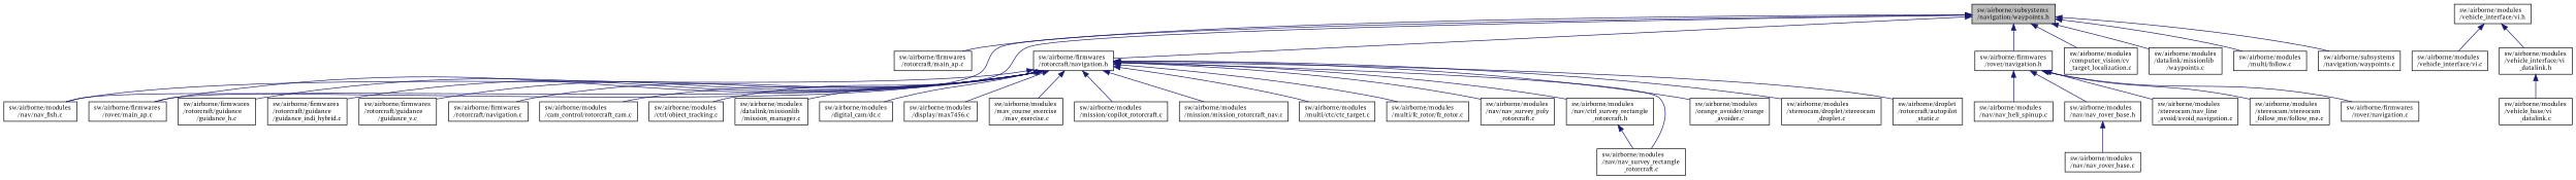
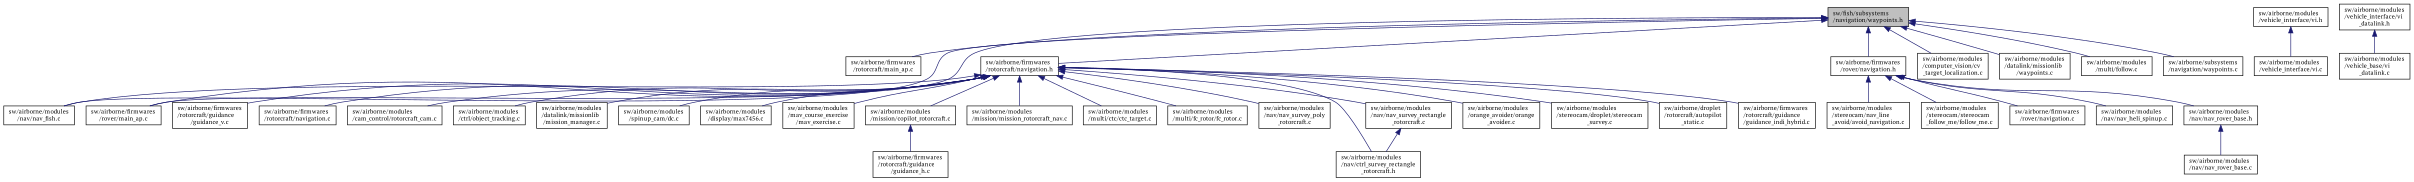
  digraph {
    fontname="PT Serif"
    node [color=black fillcolor=white fontname="PT Serif" fontsize=10 shape=record style=filled]
    edge [color=midnightblue dir=back fontname="PT Serif" fontsize=10 labelfontname=FreeSans labelfontsize=10 style=solid]
-   n1 [fillcolor=grey75 fontcolor=black height=0.2 label="sw/airborne/subsystems\l/navigation/waypoints.h" width=0.4]
+   n1 [fillcolor=grey75 fontcolor=black height=0.2 label="sw/fish/subsystems\l/navigation/waypoints.h" width=0.4]
    n2 [height=0.2 label="sw/airborne/firmwares\l/rotorcraft/main_ap.c" width=0.4]
    n3 [height=0.2 label="sw/airborne/firmwares\l/rotorcraft/navigation.h" width=0.4]
    n4 [height=0.2 label="sw/airborne/modules\l/nav/nav_fish.c" width=0.4]
    n5 [height=0.2 label="sw/airborne/firmwares\l/rover/main_ap.c" width=0.4]
    n6 [height=0.2 label="sw/airborne/firmwares\l/rover/navigation.h" width=0.4]
    n7 [height=0.2 label="sw/airborne/modules\l/computer_vision/cv\l_target_localization.c" width=0.4]
    n8 [height=0.2 label="sw/airborne/modules\l/datalink/missionlib\l/waypoints.c" width=0.4]
    n9 [height=0.2 label="sw/airborne/modules\l/multi/follow.c" width=0.4]
    n10 [height=0.2 label="sw/airborne/subsystems\l/navigation/waypoints.c" width=0.4]
    n11 [height=0.2 label="sw/airborne/droplet\l/rotorcraft/autopilot\l_static.c" width=0.4]
    n12 [height=0.2 label="sw/airborne/firmwares\l/rotorcraft/guidance\l/guidance_h.c" width=0.4]
    n13 [height=0.2 label="sw/airborne/firmwares\l/rotorcraft/guidance\l/guidance_indi_hybrid.c" width=0.4]
    n14 [height=0.2 label="sw/airborne/firmwares\l/rotorcraft/guidance\l/guidance_v.c" width=0.4]
    n15 [height=0.2 label="sw/airborne/firmwares\l/rotorcraft/navigation.c" width=0.4]
    n16 [height=0.2 label="sw/airborne/modules\l/cam_control/rotorcraft_cam.c" width=0.4]
    n17 [height=0.2 label="sw/airborne/modules\l/ctrl/object_tracking.c" width=0.4]
    n18 [height=0.2 label="sw/airborne/modules\l/datalink/missionlib\l/mission_manager.c" width=0.4]
-   n19 [height=0.2 label="sw/airborne/modules\l/digital_cam/dc.c" width=0.4]
+   n19 [height=0.2 label="sw/airborne/modules\l/spinup_cam/dc.c" width=0.4]
    n20 [height=0.2 label="sw/airborne/modules\l/display/max7456.c" width=0.4]
    n21 [height=0.2 label="sw/airborne/modules\l/mav_course_exercise\l/mav_exercise.c" width=0.4]
    n22 [height=0.2 label="sw/airborne/modules\l/mission/copilot_rotorcraft.c" width=0.4]
    n23 [height=0.2 label="sw/airborne/modules\l/mission/mission_rotorcraft_nav.c" width=0.4]
    n24 [height=0.2 label="sw/airborne/modules\l/multi/ctc/ctc_target.c" width=0.4]
    n25 [height=0.2 label="sw/airborne/modules\l/multi/fc_rotor/fc_rotor.c" width=0.4]
    n26 [height=0.2 label="sw/airborne/modules\l/nav/nav_survey_poly\l_rotorcraft.c" width=0.4]
    n27 [height=0.2 label="sw/airborne/modules\l/nav/nav_survey_rectangle\l_rotorcraft.c" width=0.4]
    n28 [height=0.2 label="sw/airborne/modules\l/nav/ctrl_survey_rectangle\l_rotorcraft.h" width=0.4]
    n29 [height=0.2 label="sw/airborne/modules\l/orange_avoider/orange\l_avoider.c" width=0.4]
-   n30 [height=0.2 label="sw/airborne/modules\l/stereocam/droplet/stereocam\l_droplet.c" width=0.4]
+   n30 [height=0.2 label="sw/airborne/modules\l/stereocam/droplet/stereocam\l_survey.c" width=0.4]
    n31 [height=0.2 label="sw/airborne/firmwares\l/rover/navigation.c" width=0.4]
    n32 [height=0.2 label="sw/airborne/modules\l/nav/nav_heli_spinup.c" width=0.4]
    n33 [height=0.2 label="sw/airborne/modules\l/nav/nav_rover_base.h" width=0.4]
    n34 [height=0.2 label="sw/airborne/modules\l/stereocam/nav_line\l_avoid/avoid_navigation.c" width=0.4]
    n35 [height=0.2 label="sw/airborne/modules\l/stereocam/stereocam\l_follow_me/follow_me.c" width=0.4]
    n36 [height=0.2 label="sw/airborne/modules\l/vehicle_interface/vi.h" width=0.4]
    n37 [height=0.2 label="sw/airborne/modules\l/vehicle_interface/vi.c" width=0.4]
    n38 [height=0.2 label="sw/airborne/modules\l/vehicle_interface/vi\l_datalink.h" width=0.4]
    n39 [height=0.2 label="sw/airborne/modules\l/vehicle_base/vi\l_datalink.c" width=0.4]
    n40 [height=0.2 label="sw/airborne/modules\l/nav/nav_rover_base.c" width=0.4]
    n1 -> n2
    n1 -> n3
    n1 -> n4
    n1 -> n5
    n1 -> n6
    n1 -> n7
    n1 -> n8
    n1 -> n9
    n1 -> n10
    n3 -> n4
    n3 -> n5
    n3 -> n11
-   n3 -> n12
+   n22 -> n12
    n3 -> n13
    n3 -> n14
    n3 -> n15
    n3 -> n16
    n3 -> n17
    n3 -> n18
    n3 -> n19
    n3 -> n20
    n3 -> n21
    n3 -> n22
    n3 -> n23
    n3 -> n24
    n3 -> n25
    n3 -> n26
    n3 -> n27
    n3 -> n28
    n3 -> n29
    n3 -> n30
    n6 -> n31
    n6 -> n32
    n6 -> n33
    n6 -> n34
    n6 -> n35
-   n28 -> n27
+   n27 -> n28
    n33 -> n40
    n36 -> n37
-   n36 -> n38
    n38 -> n39
  }
